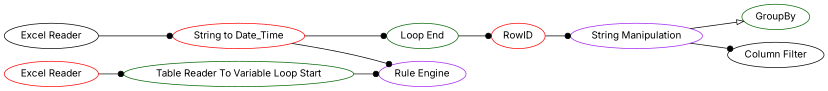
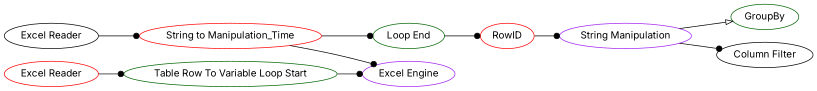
  digraph {
    fontname=Inter
    rankdir=LR
    node [color=red fontname=Inter]
    edge [arrowhead=dot fontname=Inter]
    n1 [color=black label="Excel Reader"]
-   n2 [label="String to Date_Time"]
-   n3 [color=purple label="Rule Engine"]
+   n2 [label="String to Manipulation_Time"]
+   n3 [color=purple label="Excel Engine"]
    n4 [color=darkgreen label="Loop End"]
    n5 [label="Excel Reader"]
-   n6 [color=darkgreen label="Table Reader To Variable Loop Start"]
+   n6 [color=darkgreen label="Table Row To Variable Loop Start"]
    n7 [label=RowID]
    n8 [color=purple label="String Manipulation"]
    n9 [color=darkgreen label=GroupBy]
    n10 [color=black label="Column Filter"]
    n1 -> n2
    n2 -> n3
    n2 -> n4
    n4 -> n7
    n5 -> n6
    n6 -> n3
    n7 -> n8
    n8 -> n9 [arrowhead=onormal]
    n8 -> n10
  }
